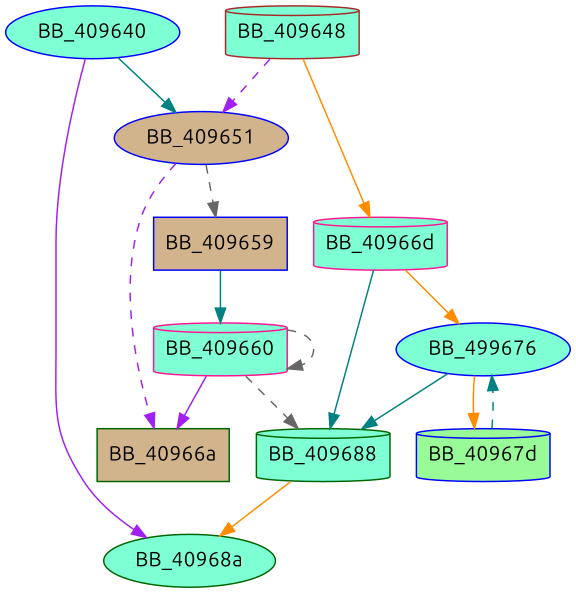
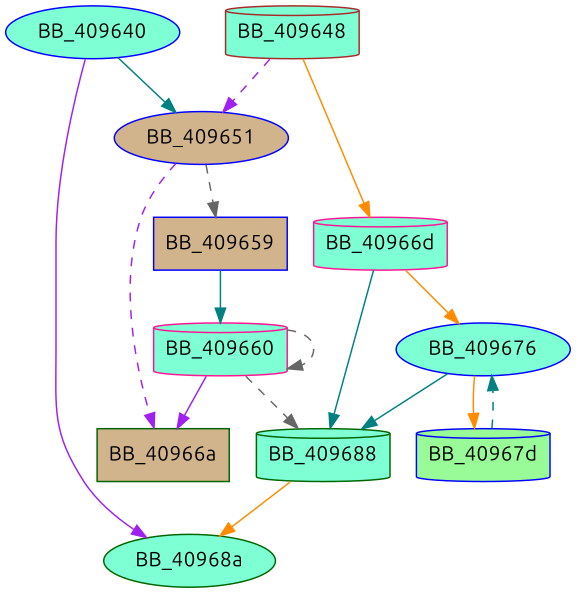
  digraph {
    fontname=Ubuntu
    node [color=blue fillcolor=aquamarine fontname=Ubuntu shape=cylinder style=filled]
    edge [color=teal fontname=Ubuntu style=solid]
    BB_409640 [shape=ellipse]
    BB_40968a [color=darkgreen shape=ellipse]
    BB_409651 [fillcolor=tan shape=ellipse]
    BB_409648 [color=brown]
    BB_40966d [color=deeppink]
    BB_409659 [fillcolor=tan shape=box]
    BB_40966a [color=darkgreen fillcolor=tan shape=box]
-   BB_409676 [shape=ellipse label=BB_499676]
+   BB_409676 [shape=ellipse]
    BB_409688 [color=darkgreen]
    BB_409660 [color=deeppink]
    BB_40967d [fillcolor=palegreen]
    BB_409640 -> BB_40968a [color=purple]
    BB_409640 -> BB_409651
    BB_409651 -> BB_409659 [color=gray40 style=dashed]
    BB_409651 -> BB_40966a [color=purple style=dashed]
    BB_409648 -> BB_409651 [color=purple style=dashed]
    BB_409648 -> BB_40966d [color=darkorange]
    BB_40966d -> BB_409676 [color=darkorange]
    BB_40966d -> BB_409688
    BB_409659 -> BB_409660
    BB_409676 -> BB_409688
    BB_409676 -> BB_40967d [color=darkorange]
    BB_409688 -> BB_40968a [color=darkorange]
    BB_409660 -> BB_40966a [color=purple]
    BB_409660 -> BB_409688 [color=gray40 style=dashed]
    BB_409660 -> BB_409660 [color=gray40 style=dashed]
    BB_40967d -> BB_409676 [style=dashed]
  }
